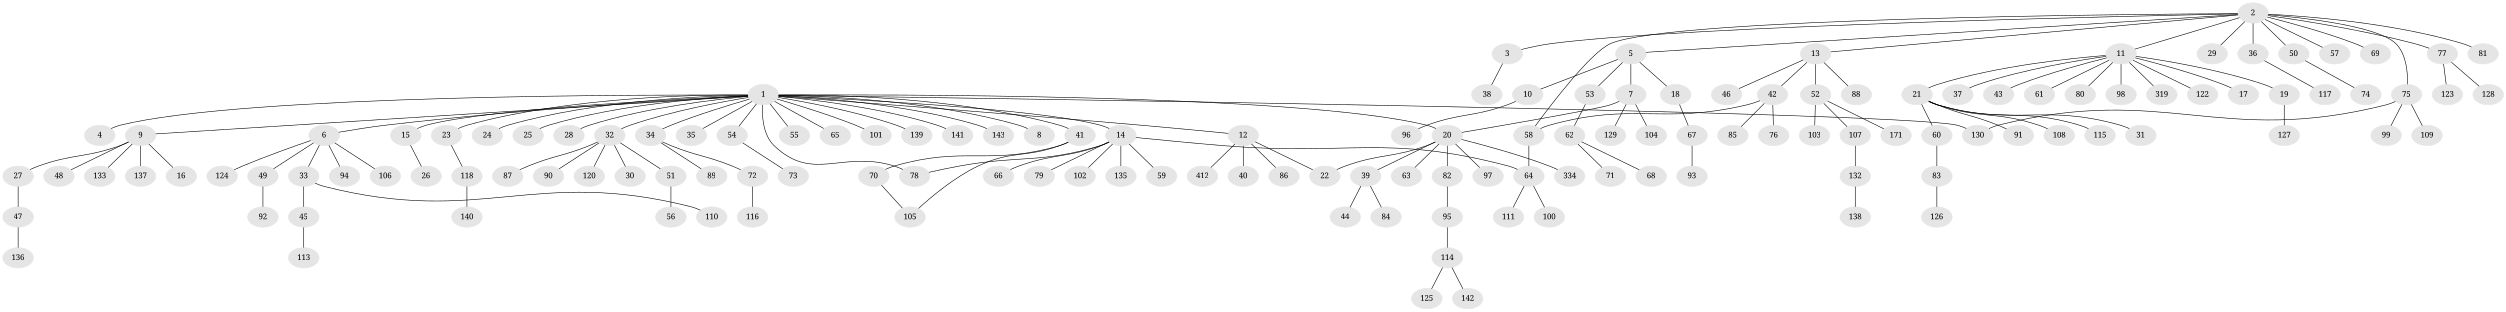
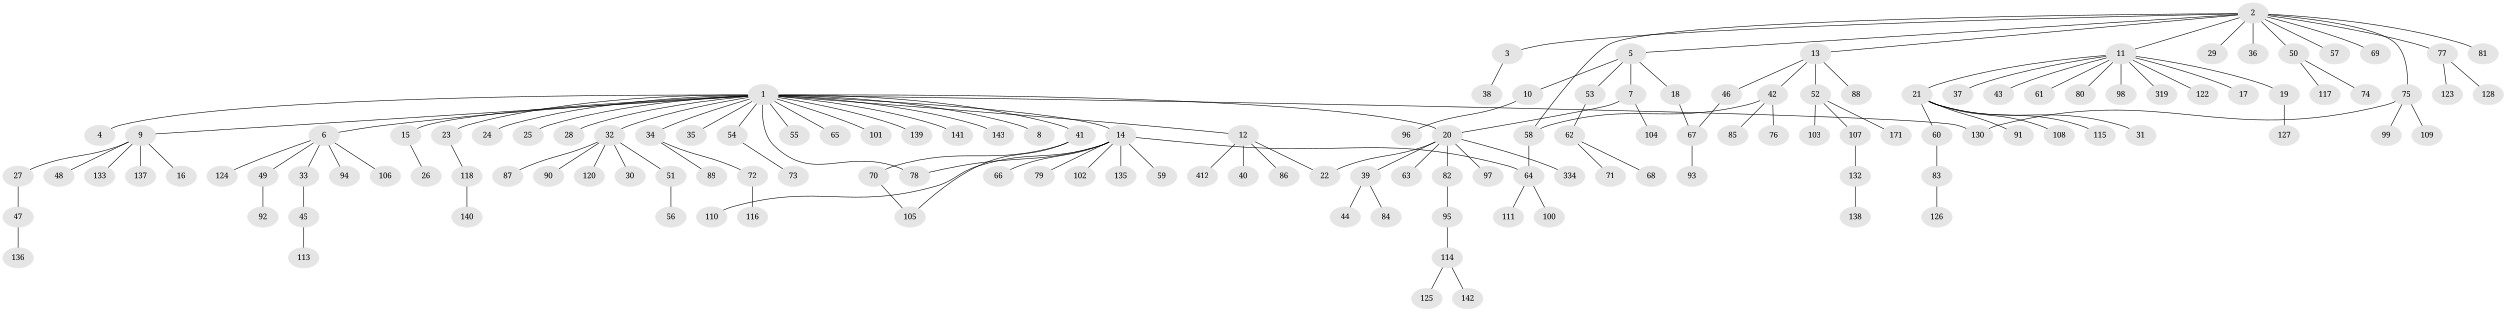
  graph {
    fontname="Noto Serif"
    node [color=gray90 fontname="Noto Serif" style=filled]
    edge [fontname="Noto Serif"]
    1
    4
    6
    8
    9
    12
    14
    15
    20
    23
    24
    25
    28
    32
    34
    35
    41
    54
    55
    65
    78
    101
    130
    139
    141
    143
    2
    3
    5
    11
    13
    29
    36
    50
    57
    58
    69
    75
    77
    81
    33
    49
    94
    106
    124
    16
    27
    48
    133
    137
    22
    40
    86
    n54 [label=412]
    59
    64
    66
    79
    102
    135
    26
    39
    63
    82
    97
    n66 [label=334]
    118
    30
    51
    87
    90
    120
    72
    89
    70
    105
    73
    38
    7
    10
    18
    53
    17
    19
    21
    37
    43
    61
    80
    98
    n91 [label=319]
    122
    42
    46
    52
    88
    117
    74
    99
    109
    123
    128
    104
-   129
    96
    67
    62
    45
    110
    92
    47
    127
    31
    60
    91
    108
    115
    76
    85
    103
    107
    n122 [label=171]
    100
    111
    93
    44
    84
    95
    83
    140
    136
    56
    113
    116
    132
    68
    71
    126
    114
    125
    142
    138
    1 -- 4
    1 -- 6
    1 -- 8
    1 -- 9
    1 -- 12
    1 -- 14
    1 -- 15
    1 -- 20
    1 -- 23
    1 -- 24
    1 -- 25
    1 -- 28
    1 -- 32
    1 -- 34
    1 -- 35
    1 -- 41
    1 -- 54
    1 -- 55
    1 -- 65
    1 -- 78
    1 -- 101
    1 -- 130
    1 -- 139
    1 -- 141
    1 -- 143
    6 -- 33
    6 -- 49
    6 -- 94
    6 -- 106
    6 -- 124
    9 -- 16
    9 -- 27
    9 -- 48
    9 -- 133
    9 -- 137
    12 -- 22
    12 -- 40
    12 -- 86
    12 -- n54
    14 -- 78
    14 -- 59
    14 -- 64
    14 -- 66
    14 -- 79
    14 -- 102
    14 -- 135
    15 -- 26
    20 -- 22
    20 -- 39
    20 -- 63
    20 -- 82
    20 -- 97
    20 -- n66
    23 -- 118
    32 -- 30
    32 -- 51
    32 -- 87
    32 -- 90
    32 -- 120
    34 -- 72
    34 -- 89
    41 -- 70
    41 -- 105
    54 -- 73
    2 -- 3
    2 -- 5
    2 -- 11
    2 -- 13
    2 -- 29
    2 -- 36
    2 -- 50
    2 -- 57
    2 -- 58
    2 -- 69
    2 -- 75
    2 -- 77
    2 -- 81
    3 -- 38
    5 -- 7
    5 -- 10
    5 -- 18
    5 -- 53
    11 -- 17
    11 -- 19
    11 -- 21
    11 -- 37
    11 -- 43
    11 -- 61
    11 -- 80
    11 -- 98
    11 -- n91
    11 -- 122
    13 -- 42
    13 -- 46
    13 -- 52
    13 -- 88
-   36 -- 117
+   50 -- 117
    50 -- 74
    58 -- 64
    75 -- 130
    75 -- 99
    75 -- 109
    77 -- 123
    77 -- 128
    33 -- 45
-   33 -- 110
+   14 -- 110
    49 -- 92
    27 -- 47
    64 -- 100
    64 -- 111
    39 -- 44
    39 -- 84
    82 -- 95
    118 -- 140
    51 -- 56
    72 -- 116
    70 -- 105
    7 -- 20
    7 -- 104
-   7 -- 129
    10 -- 96
    18 -- 67
    53 -- 62
    19 -- 127
    21 -- 31
    21 -- 60
    21 -- 91
    21 -- 108
    21 -- 115
    42 -- 58
    42 -- 76
    42 -- 85
+   46 -- 67
    52 -- 103
    52 -- 107
    52 -- n122
    67 -- 93
    62 -- 68
    62 -- 71
    45 -- 113
    47 -- 136
    60 -- 83
    107 -- 132
    95 -- 114
    83 -- 126
    132 -- 138
    114 -- 125
    114 -- 142
  }
